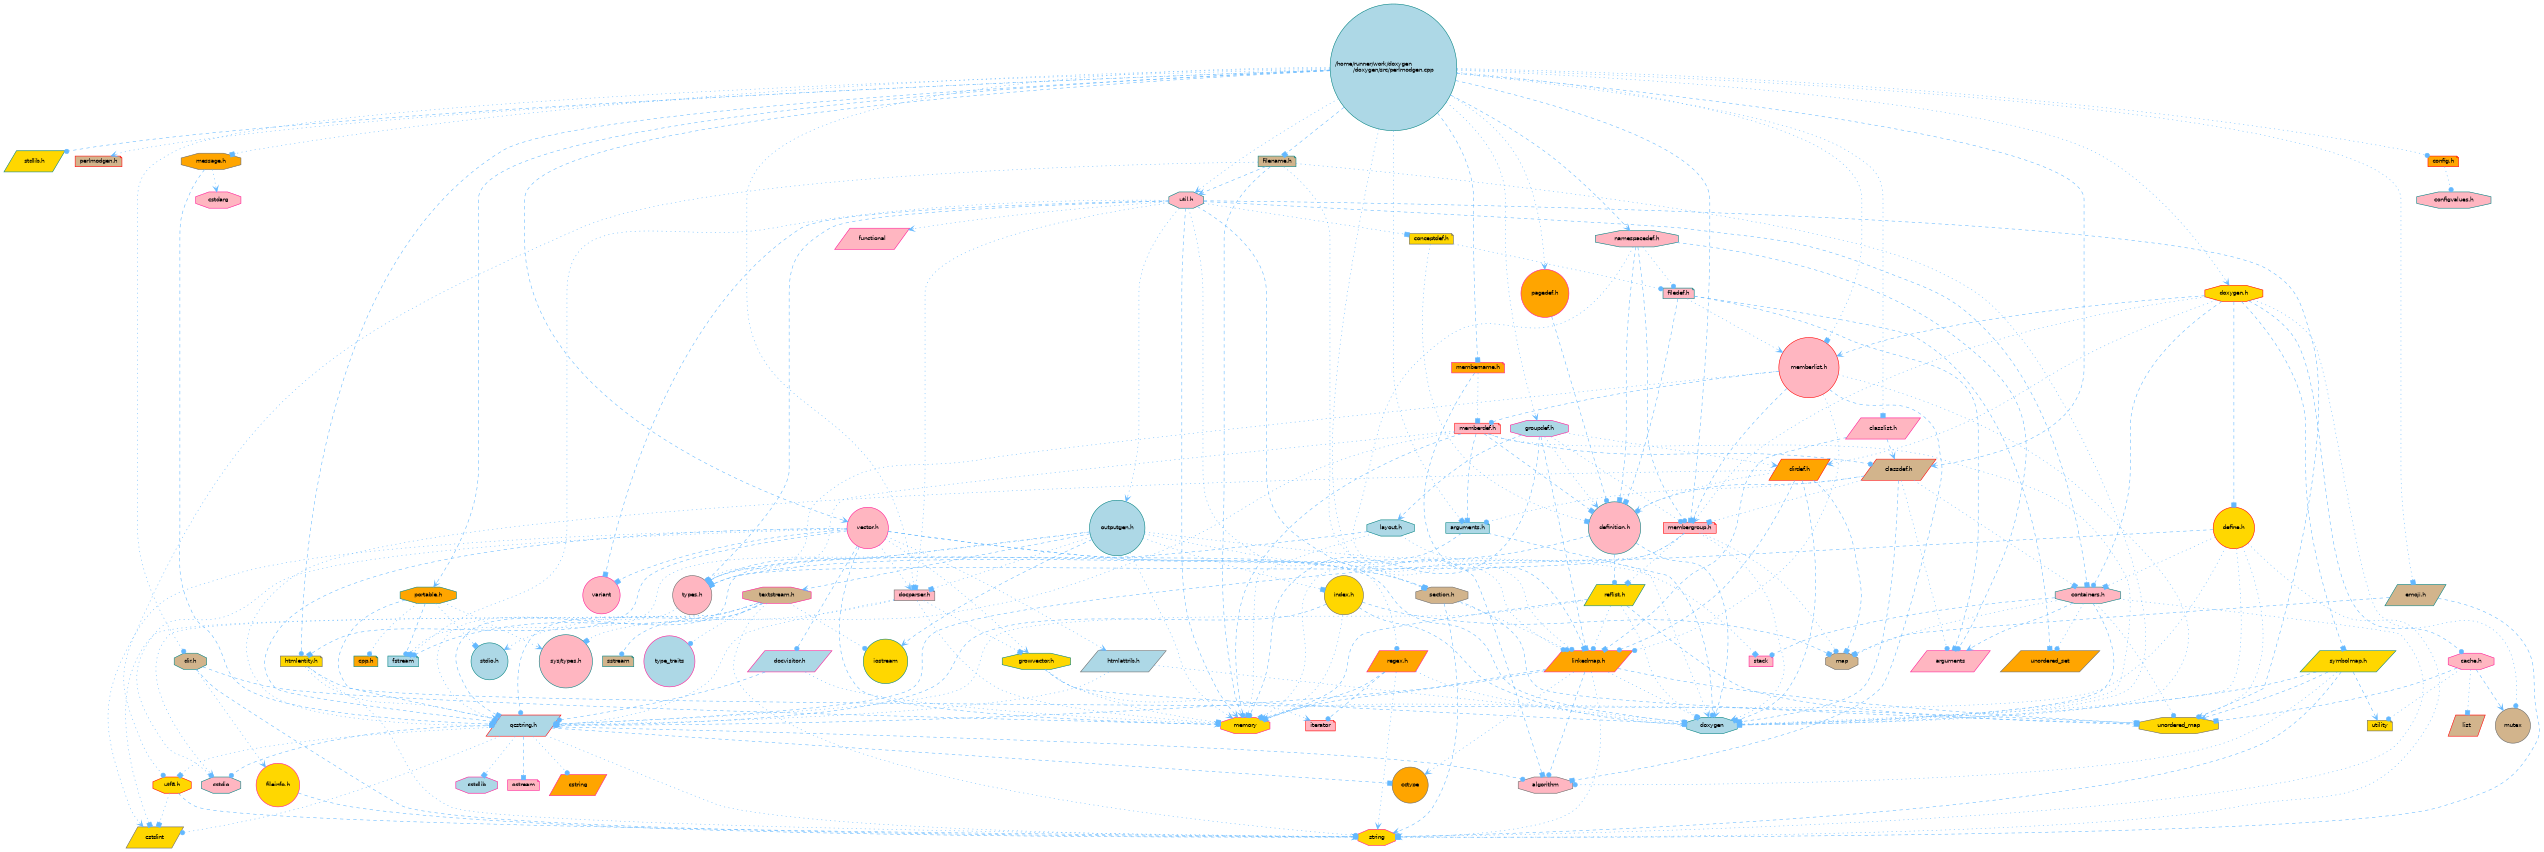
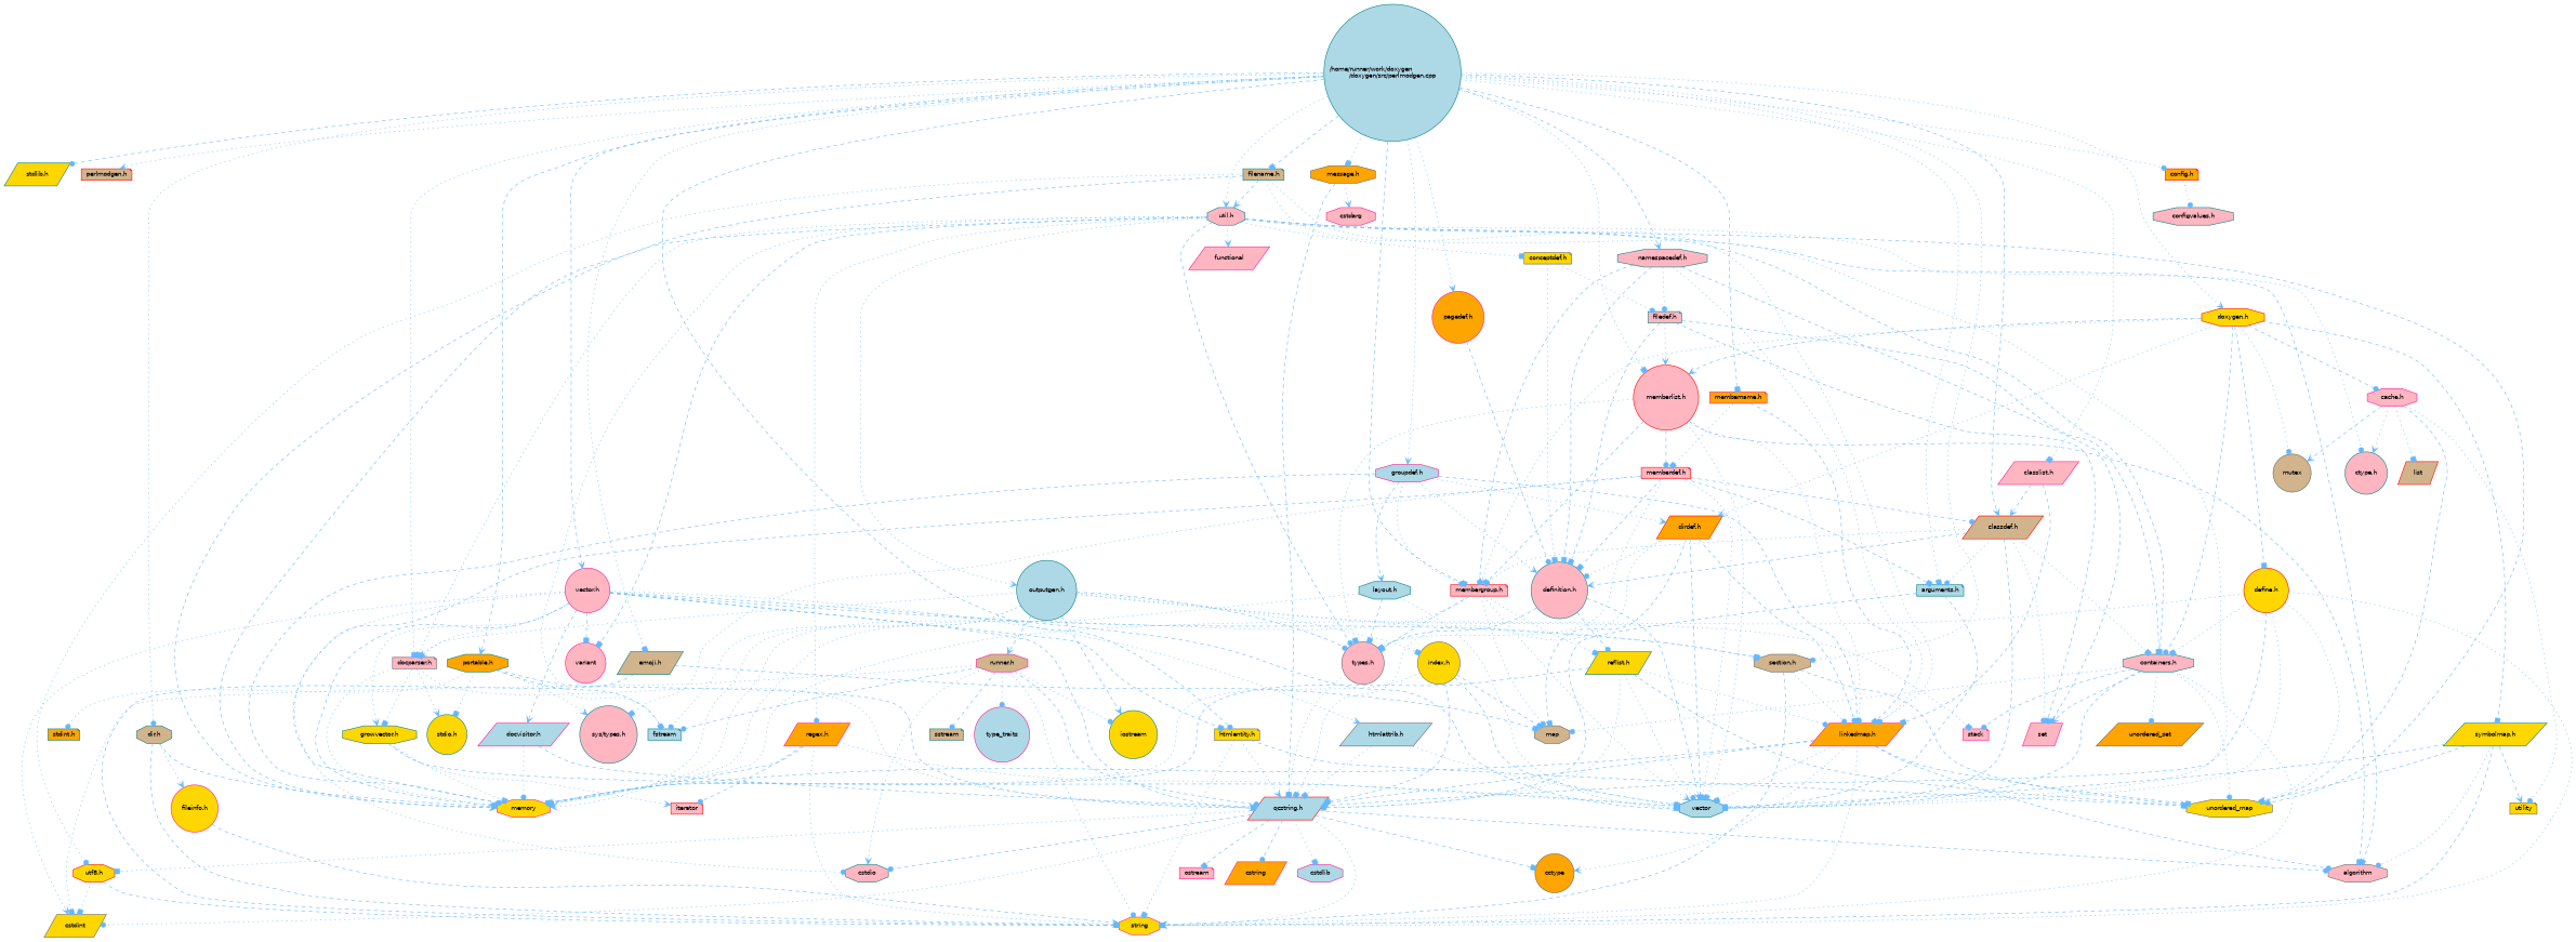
  digraph {
    node [color=teal fillcolor=lightpink fontname=Helvetica fontsize=10 shape=octagon style=filled]
    edge [arrowhead=box color=steelblue1 fontname=Helvetica fontsize=10 labelfontname=Helvetica labelfontsize=10 style=dotted]
    n1 [fillcolor=lightblue fontcolor=black height=0.2 label="/home/runner/work/doxygen\l/doxygen/src/perlmodgen.cpp" shape=circle width=0.4]
    n2 [fillcolor=gold height=0.2 label="stdlib.h" shape=parallelogram width=0.4]
    n3 [color=red fillcolor=tan height=0.2 label="perlmodgen.h" shape=note width=0.4]
    n4 [color=gray40 height=0.2 label="docparser.h" shape=note width=0.4]
    n5 [color=deeppink height=0.2 label="vector.h" shape=circle width=0.4]
    n6 [color=gray40 fillcolor=gold height=0.2 label="htmlentity.h" shape=note width=0.4]
    n7 [color=gray40 fillcolor=tan height=0.2 label="section.h" width=0.4]
    n8 [color=gray40 fillcolor=orange height=0.2 label="message.h" width=0.4]
    n9 [color=red fillcolor=gold height=0.2 label="doxygen.h" width=0.4]
    n10 [color=red height=0.2 label="membergroup.h" shape=note width=0.4]
    n11 [color=red height=0.2 label="memberlist.h" shape=circle width=0.4]
    n12 [fillcolor=lightblue height=0.2 label="arguments.h" shape=note width=0.4]
    n13 [color=red fillcolor=tan height=0.2 label="classdef.h" shape=parallelogram width=0.4]
    n14 [color=deeppink fillcolor=orange height=0.2 label="pagedef.h" shape=circle width=0.4]
    n15 [color=red fillcolor=orange height=0.2 label="config.h" shape=note width=0.4]
    n16 [color=deeppink fillcolor=lightblue height=0.2 label="groupdef.h" width=0.4]
    n17 [color=deeppink height=0.2 label="classlist.h" shape=parallelogram width=0.4]
    n18 [fillcolor=tan height=0.2 label="filename.h" shape=note width=0.4]
    n19 [height=0.2 label="util.h" width=0.4]
    n20 [color=deeppink fillcolor=orange height=0.2 label="membername.h" shape=note width=0.4]
    n21 [height=0.2 label="namespacedef.h" width=0.4]
    n22 [fillcolor=tan height=0.2 label="emoji.h" shape=parallelogram width=0.4]
    n23 [fillcolor=tan height=0.2 label="dir.h" width=0.4]
    n24 [fillcolor=orange height=0.2 label="portable.h" width=0.4]
    n25 [color=deeppink height=0.2 label=stack shape=note width=0.4]
-   n26 [fillcolor=lightblue height=0.2 label="stdio.h" shape=circle width=0.4]
+   n26 [fillcolor=gold height=0.2 label="stdio.h" shape=circle width=0.4]
    n27 [color=deeppink fillcolor=gold height=0.2 label=memory width=0.4]
    n28 [color=red fillcolor=lightblue height=0.2 label="qcstring.h" shape=parallelogram width=0.4]
    n29 [fillcolor=gold height=0.2 label="growvector.h" width=0.4]
    n30 [height=0.2 label=cstdio width=0.4]
    n31 [color=gray40 fillcolor=gold height=0.2 label=cstdint shape=parallelogram width=0.4]
-   n32 [fillcolor=lightblue height=0.2 label=doxygen width=0.4]
+   n32 [fillcolor=lightblue height=0.2 label=vector width=0.4]
    n33 [color=deeppink height=0.2 label=variant shape=circle width=0.4]
    n34 [color=deeppink fillcolor=lightblue height=0.2 label="docvisitor.h" shape=parallelogram width=0.4]
    n35 [color=gray40 fillcolor=lightblue height=0.2 label="htmlattrib.h" shape=parallelogram width=0.4]
    n36 [color=deeppink fillcolor=gold height=0.2 label=string width=0.4]
    n37 [color=gray40 fillcolor=gold height=0.2 label=unordered_map width=0.4]
    n38 [color=deeppink fillcolor=orange height=0.2 label="linkedmap.h" shape=parallelogram width=0.4]
    n39 [color=deeppink height=0.2 label=cstdarg width=0.4]
    n40 [color=gray40 fillcolor=tan height=0.2 label=mutex shape=circle width=0.4]
    n41 [height=0.2 label="containers.h" width=0.4]
    n42 [color=red fillcolor=orange height=0.2 label="dirdef.h" shape=parallelogram width=0.4]
    n43 [color=red fillcolor=gold height=0.2 label="define.h" shape=circle width=0.4]
    n44 [color=deeppink height=0.2 label="cache.h" width=0.4]
    n45 [fillcolor=gold height=0.2 label="symbolmap.h" shape=parallelogram width=0.4]
    n46 [color=gray40 fillcolor=tan height=0.2 label=map width=0.4]
    n47 [color=gray40 height=0.2 label="types.h" shape=circle width=0.4]
    n48 [fillcolor=gold height=0.2 label="reflist.h" shape=parallelogram width=0.4]
    n49 [color=gray40 height=0.2 label=algorithm width=0.4]
    n50 [color=red height=0.2 label="memberdef.h" shape=note width=0.4]
-   n51 [color=deeppink height=0.2 label=arguments shape=parallelogram width=0.4]
+   n51 [color=deeppink height=0.2 label=set shape=parallelogram width=0.4]
    n52 [height=0.2 label="definition.h" shape=circle width=0.4]
    n53 [height=0.2 label="configvalues.h" width=0.4]
    n54 [fillcolor=lightblue height=0.2 label="layout.h" width=0.4]
    n55 [color=red fillcolor=gold height=0.2 label="utf8.h" width=0.4]
+   n56 [height=0.2 label="ctype.h" shape=circle width=0.4]
    n57 [color=deeppink height=0.2 label=functional shape=parallelogram width=0.4]
    n58 [fillcolor=lightblue height=0.2 label=fstream shape=note width=0.4]
    n59 [fillcolor=lightblue height=0.2 label="outputgen.h" shape=circle width=0.4]
    n60 [color=deeppink fillcolor=orange height=0.2 label="regex.h" shape=parallelogram width=0.4]
    n61 [color=gray40 fillcolor=gold height=0.2 label="conceptdef.h" shape=note width=0.4]
    n62 [height=0.2 label="filedef.h" shape=note width=0.4]
    n63 [color=deeppink fillcolor=gold height=0.2 label="fileinfo.h" shape=circle width=0.4]
    n64 [height=0.2 label="sys/types.h" shape=circle width=0.4]
-   n65 [fillcolor=orange height=0.2 label="cpp.h" shape=note width=0.4]
+   n65 [fillcolor=orange height=0.2 label="stdint.h" shape=note width=0.4]
    n66 [color=gray40 fillcolor=orange height=0.2 label=cctype shape=circle width=0.4]
    n67 [color=deeppink fillcolor=orange height=0.2 label=cstring shape=parallelogram width=0.4]
    n68 [color=deeppink fillcolor=lightblue height=0.2 label=cstdlib width=0.4]
    n69 [color=deeppink height=0.2 label=ostream shape=note width=0.4]
    n70 [color=red height=0.2 label=iterator shape=note width=0.4]
    n71 [color=gray40 fillcolor=orange height=0.2 label=unordered_set shape=parallelogram width=0.4]
    n72 [color=red fillcolor=tan height=0.2 label=list shape=parallelogram width=0.4]
    n73 [color=gray40 fillcolor=gold height=0.2 label=utility shape=note width=0.4]
    n74 [fillcolor=gold height=0.2 label=iostream shape=circle width=0.4]
    n75 [color=gray40 fillcolor=gold height=0.2 label="index.h" shape=circle width=0.4]
-   n76 [color=deeppink fillcolor=tan height=0.2 label="textstream.h" width=0.4]
+   n76 [color=deeppink fillcolor=tan height=0.2 label="runner.h" width=0.4]
    n77 [fillcolor=tan height=0.2 label=sstream shape=note width=0.4]
    n78 [color=deeppink fillcolor=lightblue height=0.2 label=type_traits shape=circle width=0.4]
    n1 -> n2 [arrowhead=dot style=dashed]
    n1 -> n3 [arrowhead=vee]
    n1 -> n4
    n1 -> n5 [arrowhead=vee style=dashed]
    n1 -> n6 [arrowhead=dot style=dashed]
    n1 -> n7 [arrowhead=dot]
    n1 -> n8
    n1 -> n9 [arrowhead=vee]
    n1 -> n10 [style=dashed]
    n1 -> n11
    n1 -> n12
    n1 -> n13 [arrowhead=vee style=dashed]
    n1 -> n14 [arrowhead=vee]
    n1 -> n15 [arrowhead=dot]
    n1 -> n16 [arrowhead=vee]
    n1 -> n17
    n1 -> n18 [style=dashed]
    n1 -> n19 [arrowhead=vee]
    n1 -> n20 [style=dashed]
    n1 -> n21 [arrowhead=vee style=dashed]
    n1 -> n22
    n1 -> n23 [arrowhead=dot]
    n1 -> n24 [arrowhead=vee style=dashed]
    n4 -> n26 [arrowhead=vee]
    n4 -> n27
    n4 -> n28 [arrowhead=vee]
    n4 -> n29
    n5 -> n4 [arrowhead=vee]
    n5 -> n6 [style=dashed]
    n5 -> n7 [style=dashed]
    n5 -> n27 [arrowhead=dot style=dashed]
    n5 -> n28 [style=dashed]
    n5 -> n29 [arrowhead=vee]
    n5 -> n30 [arrowhead=dot]
    n5 -> n31 [arrowhead=vee]
    n5 -> n32 [style=dashed]
    n5 -> n33 [style=dashed]
-   n5 -> n34 [arrowhead=dot style=dashed]
+   n5 -> n34 [arrowhead=vee style=dashed]
    n5 -> n35 [arrowhead=vee]
    n6 -> n28 [arrowhead=vee]
    n6 -> n36
    n6 -> n37 [style=dashed]
    n7 -> n36 [arrowhead=vee style=dashed]
    n7 -> n37 [arrowhead=vee style=dashed]
    n7 -> n38 [arrowhead=dot]
    n8 -> n28 [style=dashed]
    n8 -> n39 [arrowhead=vee]
    n9 -> n10 [arrowhead=vee]
    n9 -> n11 [arrowhead=vee style=dashed]
    n9 -> n40 [arrowhead=dot]
    n9 -> n41 [arrowhead=dot style=dashed]
    n9 -> n42 [arrowhead=vee]
    n9 -> n43 [style=dashed]
    n9 -> n44 [arrowhead=dot style=dashed]
    n9 -> n45 [style=dashed]
    n10 -> n27
    n10 -> n32 [arrowhead=vee]
    n10 -> n46 [arrowhead=dot]
    n10 -> n47 [style=dashed]
    n10 -> n48
    n11 -> n10 [style=dashed]
    n11 -> n32
    n11 -> n38 [arrowhead=dot]
    n11 -> n47
    n11 -> n49 [style=dashed]
    n11 -> n50 [arrowhead=dot style=dashed]
    n12 -> n28 [style=dashed]
    n12 -> n32 [arrowhead=dot style=dashed]
-   n13 -> n10
+   n13 -> n10 [arrowhead=dot]
    n13 -> n12 [arrowhead=dot]
    n13 -> n32 [style=dashed]
    n13 -> n41
    n13 -> n51 [arrowhead=dot]
    n13 -> n52 [arrowhead=vee style=dashed]
    n14 -> n52 [arrowhead=dot style=dashed]
    n15 -> n53 [arrowhead=dot]
    n16 -> n10 [arrowhead=dot]
    n16 -> n27 [arrowhead=dot style=dashed]
    n16 -> n38 [style=dashed]
    n16 -> n42 [arrowhead=vee]
    n16 -> n52 [arrowhead=vee]
    n16 -> n54 [arrowhead=vee style=dashed]
    n17 -> n13 [arrowhead=vee style=dashed]
    n17 -> n38 [style=dashed]
    n18 -> n19 [arrowhead=vee style=dashed]
    n18 -> n27 [arrowhead=vee style=dashed]
    n18 -> n32 [arrowhead=dot]
    n18 -> n38 [arrowhead=dot]
    n18 -> n55 [arrowhead=dot]
    n19 -> n4
    n19 -> n27 [arrowhead=vee style=dashed]
    n19 -> n33 [style=dashed]
    n19 -> n37 [arrowhead=dot style=dashed]
    n19 -> n41 [style=dashed]
    n19 -> n47 [arrowhead=dot style=dashed]
    n19 -> n49 [style=dashed]
+   n19 -> n56 [arrowhead=dot]
    n19 -> n57 [arrowhead=vee]
    n19 -> n58
    n19 -> n59 [arrowhead=vee]
    n19 -> n60 [arrowhead=dot]
    n19 -> n61
    n20 -> n38 [style=dashed]
    n20 -> n50
    n21 -> n10 [arrowhead=dot style=dashed]
    n21 -> n38 [arrowhead=dot]
    n21 -> n51 [arrowhead=dot style=dashed]
    n21 -> n52 [style=dashed]
    n21 -> n62 [arrowhead=dot]
    n22 -> n36 [style=dashed]
    n22 -> n46 [style=dashed]
    n23 -> n27 [arrowhead=vee style=dashed]
    n23 -> n36 [arrowhead=dot style=dashed]
    n23 -> n63 [arrowhead=vee]
    n24 -> n26
    n24 -> n28 [arrowhead=vee style=dashed]
    n24 -> n58 [arrowhead=dot style=dashed]
    n24 -> n64 [arrowhead=vee]
    n24 -> n65 [arrowhead=dot]
    n28 -> n30 [arrowhead=dot style=dashed]
    n28 -> n31 [arrowhead=dot]
    n28 -> n36 [arrowhead=vee]
    n28 -> n49 [arrowhead=dot style=dashed]
    n28 -> n55
    n28 -> n66 [style=dashed]
-   n28 -> n67 [arrowhead=dot]
+   n28 -> n67 [arrowhead=dot style=dashed]
    n28 -> n68
    n28 -> n69 [style=dashed]
    n29 -> n27
    n29 -> n32 [arrowhead=dot style=dashed]
    n29 -> n70 [arrowhead=vee]
    n34 -> n27 [arrowhead=dot]
    n34 -> n28 [arrowhead=dot style=dashed]
    n35 -> n28
    n35 -> n32 [arrowhead=dot]
    n38 -> n27 [arrowhead=dot style=dashed]
    n38 -> n28 [arrowhead=dot style=dashed]
    n38 -> n32
    n38 -> n36 [arrowhead=vee]
    n38 -> n37 [style=dashed]
    n38 -> n49 [arrowhead=dot style=dashed]
    n38 -> n66 [arrowhead=vee]
    n41 -> n25 [arrowhead=dot style=dashed]
    n41 -> n32 [style=dashed]
    n41 -> n36
    n41 -> n37 [arrowhead=dot]
    n41 -> n46 [arrowhead=dot]
    n41 -> n51 [arrowhead=vee style=dashed]
    n41 -> n71 [arrowhead=dot]
    n42 -> n28
    n42 -> n32 [style=dashed]
    n42 -> n38 [arrowhead=dot style=dashed]
    n42 -> n46 [style=dashed]
    n42 -> n52 [arrowhead=dot]
    n43 -> n27 [arrowhead=vee]
    n43 -> n28 [style=dashed]
    n43 -> n32
    n43 -> n36
    n43 -> n37 [arrowhead=vee]
    n43 -> n41
    n44 -> n37 [style=dashed]
    n44 -> n40 [arrowhead=vee style=dashed]
+   n44 -> n56 [arrowhead=vee]
    n44 -> n72
    n44 -> n73 [arrowhead=dot]
    n45 -> n32 [style=dashed]
    n45 -> n36 [arrowhead=vee style=dashed]
    n45 -> n37 [arrowhead=vee style=dashed]
    n45 -> n49 [arrowhead=dot]
    n45 -> n73 [arrowhead=vee style=dashed]
    n47 -> n28 [arrowhead=dot]
    n48 -> n27 [arrowhead=vee style=dashed]
    n48 -> n28 [arrowhead=dot]
    n48 -> n32 [arrowhead=dot]
    n48 -> n37 [style=dashed]
    n48 -> n38 [arrowhead=dot]
    n50 -> n12 [style=dashed]
    n50 -> n13 [arrowhead=dot style=dashed]
    n50 -> n27 [arrowhead=dot style=dashed]
    n50 -> n32 [arrowhead=dot]
    n50 -> n47
    n50 -> n52 [style=dashed]
    n50 -> n64
    n52 -> n32 [arrowhead=vee style=dashed]
    n52 -> n47 [style=dashed]
    n52 -> n48 [arrowhead=dot style=dashed]
    n54 -> n27
    n54 -> n32 [arrowhead=vee]
    n54 -> n47 [style=dashed]
    n55 -> n31
    n55 -> n36 [style=dashed]
    n59 -> n4
    n59 -> n7
    n59 -> n25
    n59 -> n27 [arrowhead=vee]
    n59 -> n47 [arrowhead=dot style=dashed]
    n59 -> n58 [arrowhead=dot]
    n59 -> n74 [arrowhead=vee style=dashed]
    n59 -> n75
    n59 -> n76 [arrowhead=vee style=dashed]
    n60 -> n27 [arrowhead=dot style=dashed]
    n60 -> n32 [arrowhead=vee]
    n60 -> n36 [arrowhead=vee]
    n60 -> n70 [arrowhead=dot style=dashed]
    n61 -> n52
    n61 -> n62 [arrowhead=dot]
    n62 -> n11 [arrowhead=vee]
-   n62 -> n71 [style=dashed]
+   n62 -> n41 [style=dashed]
    n62 -> n51 [style=dashed]
    n62 -> n52 [style=dashed]
    n63 -> n36 [arrowhead=vee style=dashed]
    n75 -> n27
    n75 -> n28 [style=dashed]
    n75 -> n32 [style=dashed]
    n75 -> n46 [style=dashed]
    n76 -> n28 [arrowhead=dot style=dashed]
    n76 -> n30 [arrowhead=vee]
    n76 -> n31
    n76 -> n36 [arrowhead=dot]
    n76 -> n58 [arrowhead=dot style=dashed]
    n76 -> n74 [arrowhead=dot]
    n76 -> n77 [arrowhead=dot style=dashed]
    n76 -> n78 [arrowhead=dot]
  }
